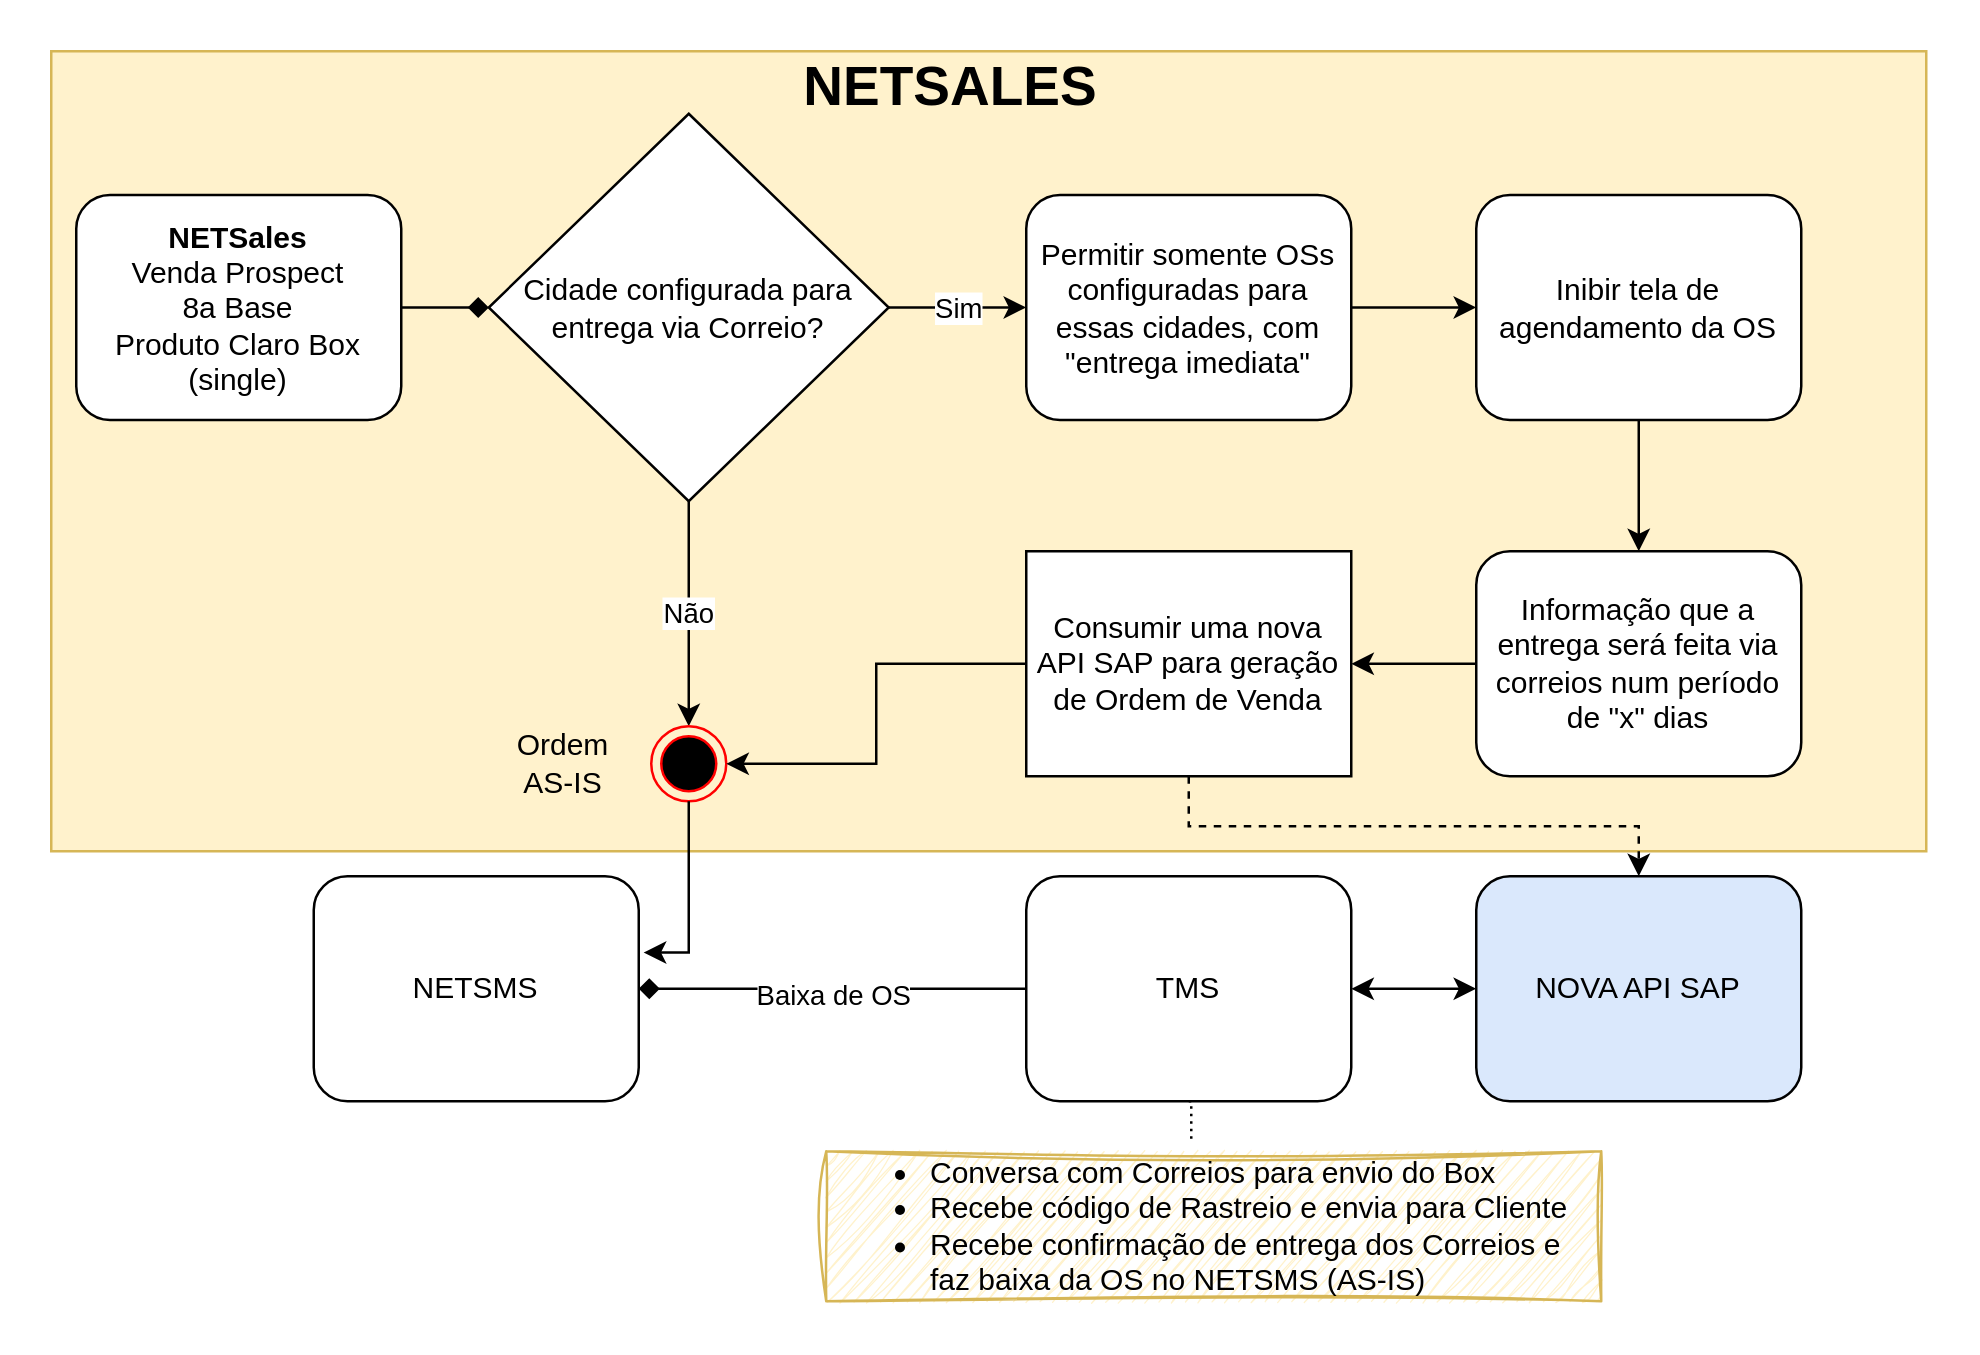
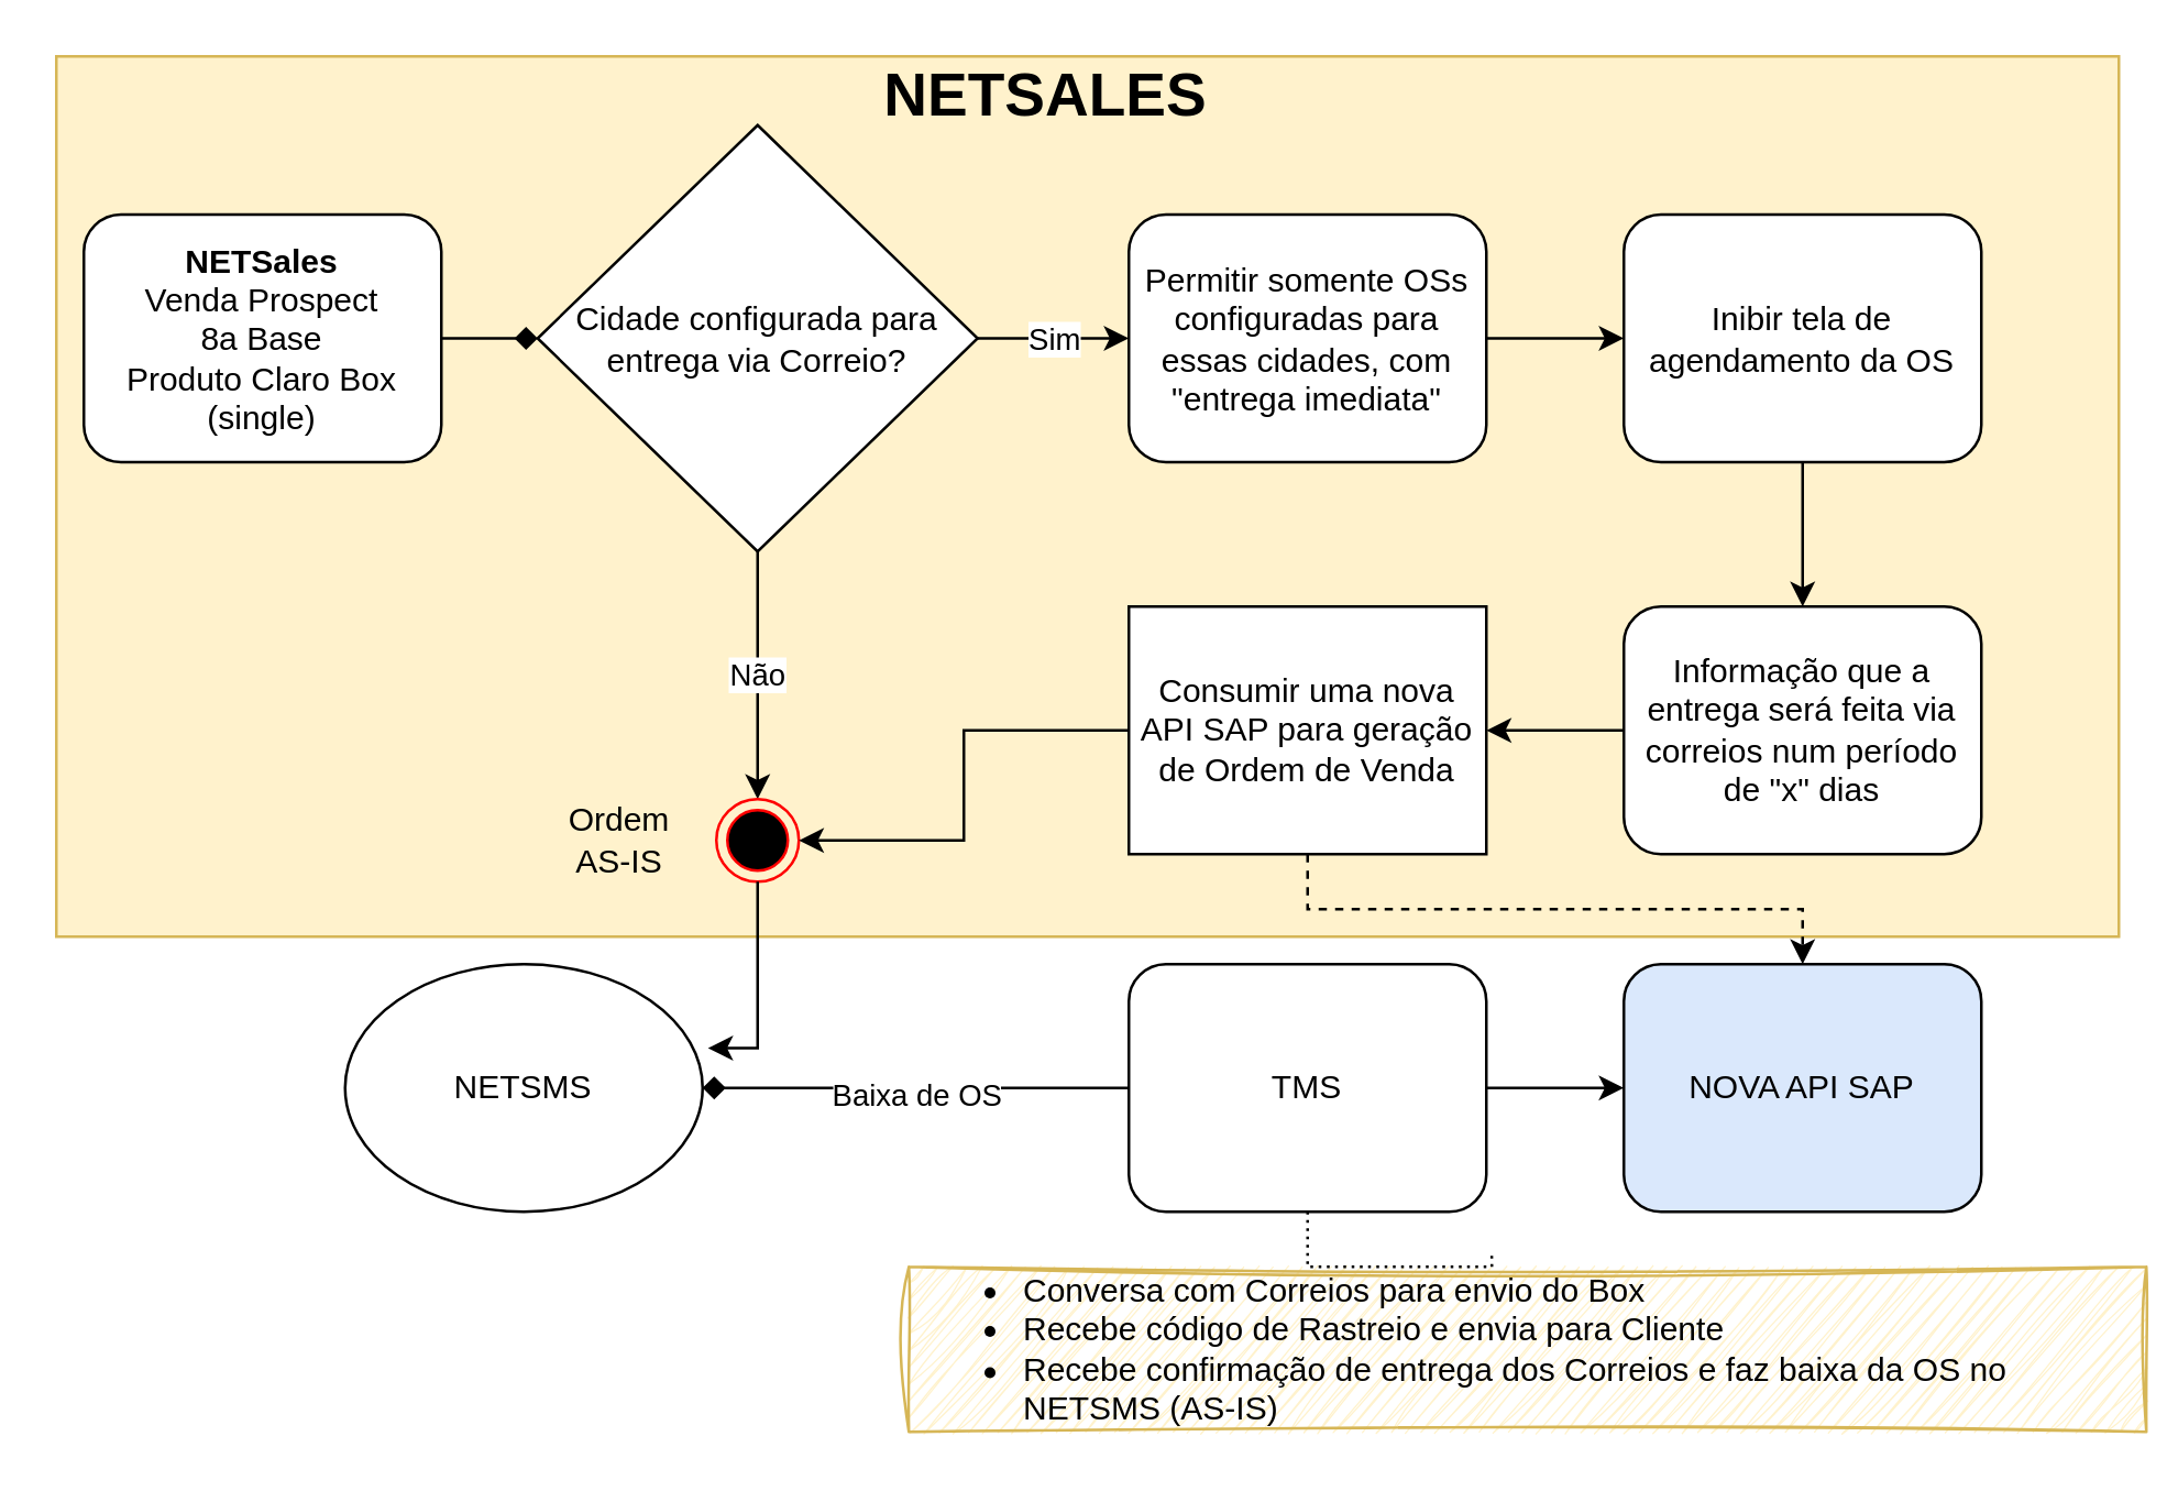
  <mxCell id="0" />
  <mxCell id="1" parent="0" />
  <mxCell id="2" value="&lt;h2 style=&quot;line-height: 120%;&quot;&gt;&lt;br&gt;&lt;/h2&gt;" style="rounded=0;whiteSpace=wrap;html=1;strokeColor=#d6b656;align=center;verticalAlign=middle;fontFamily=Helvetica;fontSize=12;fontColor=default;fillColor=#fff2cc;gradientColor=none;" parent="1" vertex="1"><mxGeometry x="20" width="750" height="320" as="geometry" y="20" /></mxCell>
  <mxCell id="3" style="edgeStyle=orthogonalEdgeStyle;rounded=0;orthogonalLoop=1;jettySize=auto;html=1;entryX=0;entryY=0.5;entryDx=0;entryDy=0;endArrow=diamond;" parent="1" source="4" target="7" edge="1"><mxGeometry relative="1" as="geometry" /></mxCell>
  <mxCell id="4" value="&lt;b&gt;NETSales&lt;/b&gt;&lt;br&gt;Venda Prospect&lt;br&gt;8a Base&lt;br&gt;Produto Claro Box (single)" style="rounded=1;whiteSpace=wrap;html=1;" parent="1" vertex="1"><mxGeometry x="30" y="77.5" width="130" height="90" as="geometry" /></mxCell>
  <mxCell id="5" value="Não" style="edgeStyle=orthogonalEdgeStyle;rounded=0;orthogonalLoop=1;jettySize=auto;html=1;entryX=0.5;entryY=0;entryDx=0;entryDy=0;" parent="1" source="7" target="8" edge="1"><mxGeometry relative="1" as="geometry" /></mxCell>
  <mxCell id="6" value="Sim" style="edgeStyle=orthogonalEdgeStyle;rounded=0;orthogonalLoop=1;jettySize=auto;html=1;entryX=0;entryY=0.5;entryDx=0;entryDy=0;" parent="1" source="7" target="11" edge="1"><mxGeometry relative="1" as="geometry" /></mxCell>
  <mxCell id="7" value="Cidade configurada para entrega via Correio?" style="rhombus;whiteSpace=wrap;html=1;" parent="1" vertex="1"><mxGeometry x="195" y="45" width="160" height="155" as="geometry" /></mxCell>
  <mxCell id="8" value="" style="ellipse;html=1;shape=endState;fillColor=#000000;strokeColor=#ff0000;" parent="1" vertex="1"><mxGeometry x="260" y="290" width="30" height="30" as="geometry" /></mxCell>
  <mxCell id="9" value="Ordem AS-IS" style="text;html=1;strokeColor=none;fillColor=none;align=center;verticalAlign=middle;whiteSpace=wrap;rounded=0;" parent="1" vertex="1"><mxGeometry x="195" y="290" width="60" height="30" as="geometry" /></mxCell>
  <mxCell id="10" style="edgeStyle=orthogonalEdgeStyle;rounded=0;orthogonalLoop=1;jettySize=auto;html=1;exitX=1;exitY=0.5;exitDx=0;exitDy=0;entryX=0;entryY=0.5;entryDx=0;entryDy=0;" parent="1" source="11" target="13" edge="1"><mxGeometry relative="1" as="geometry" /></mxCell>
  <mxCell id="11" value="Permitir somente OSs configuradas para essas cidades, com &quot;entrega imediata&quot;" style="rounded=1;whiteSpace=wrap;html=1;" parent="1" vertex="1"><mxGeometry x="410" y="77.5" width="130" height="90" as="geometry" /></mxCell>
  <mxCell id="12" style="edgeStyle=orthogonalEdgeStyle;rounded=0;orthogonalLoop=1;jettySize=auto;html=1;entryX=0.5;entryY=0;entryDx=0;entryDy=0;" parent="1" source="13" target="15" edge="1"><mxGeometry relative="1" as="geometry" /></mxCell>
  <mxCell id="13" value="Inibir tela de agendamento da OS" style="rounded=1;whiteSpace=wrap;html=1;" parent="1" vertex="1"><mxGeometry x="590" y="77.5" width="130" height="90" as="geometry" /></mxCell>
  <mxCell id="14" style="edgeStyle=orthogonalEdgeStyle;rounded=0;orthogonalLoop=1;jettySize=auto;html=1;entryX=1;entryY=0.5;entryDx=0;entryDy=0;" parent="1" source="15" target="18" edge="1"><mxGeometry relative="1" as="geometry" /></mxCell>
  <mxCell id="15" value="Informação que a entrega será feita via correios num período de &quot;x&quot; dias" style="rounded=1;whiteSpace=wrap;html=1;" parent="1" vertex="1"><mxGeometry x="590" y="220" width="130" height="90" as="geometry" /></mxCell>
  <mxCell id="16" style="edgeStyle=orthogonalEdgeStyle;rounded=0;orthogonalLoop=1;jettySize=auto;html=1;entryX=1;entryY=0.5;entryDx=0;entryDy=0;" parent="1" source="18" target="8" edge="1"><mxGeometry relative="1" as="geometry" /></mxCell>
  <mxCell id="17" style="edgeStyle=orthogonalEdgeStyle;rounded=0;orthogonalLoop=1;jettySize=auto;html=1;exitX=0.5;exitY=1;exitDx=0;exitDy=0;entryX=0.5;entryY=0;entryDx=0;entryDy=0;dashed=1;" parent="1" source="18" target="20" edge="1"><mxGeometry relative="1" as="geometry" /></mxCell>
  <mxCell id="18" value="Consumir uma nova API SAP para geração de Ordem de Venda" style="whiteSpace=wrap;html=1;rounded=0;" parent="1" vertex="1"><mxGeometry x="410" y="220" width="130" height="90" as="geometry" /></mxCell>
- <mxCell id="19" style="edgeStyle=orthogonalEdgeStyle;rounded=0;orthogonalLoop=1;jettySize=auto;html=1;entryX=1;entryY=0.5;entryDx=0;entryDy=0;startArrow=classic;startFill=1;" parent="1" source="20" target="23" edge="1"><mxGeometry relative="1" as="geometry" /></mxCell>
+ <mxCell id="19" style="edgeStyle=orthogonalEdgeStyle;rounded=0;orthogonalLoop=1;jettySize=auto;html=1;entryX=1;entryY=0.5;entryDx=0;entryDy=0;startArrow=classic;startFill=1;endArrow=none;" parent="1" source="20" target="23" edge="1"><mxGeometry relative="1" as="geometry" /></mxCell>
  <mxCell id="20" value="NOVA API SAP" style="rounded=1;whiteSpace=wrap;html=1;fillColor=#dae8fc;" parent="1" vertex="1"><mxGeometry x="590" y="350" width="130" height="90" as="geometry" /></mxCell>
  <mxCell id="21" style="edgeStyle=orthogonalEdgeStyle;rounded=0;orthogonalLoop=1;jettySize=auto;html=1;exitX=0;exitY=0.5;exitDx=0;exitDy=0;entryX=1;entryY=0.5;entryDx=0;entryDy=0;endArrow=diamond;" parent="1" source="23" target="25" edge="1"><mxGeometry relative="1" as="geometry" /></mxCell>
  <mxCell id="22" value="Baixa de OS" style="edgeLabel;html=1;align=center;verticalAlign=middle;resizable=0;points=[];" parent="21" vertex="1" connectable="0"><mxGeometry y="2" relative="1" as="geometry"><mxPoint as="offset" /></mxGeometry></mxCell>
  <mxCell id="23" value="TMS" style="rounded=1;whiteSpace=wrap;html=1;" parent="1" vertex="1"><mxGeometry x="410" y="350" width="130" height="90" as="geometry" /></mxCell>
- <mxCell id="24" value="&lt;div style=&quot;&quot;&gt;&lt;ul&gt;&lt;li&gt;&lt;span style=&quot;background-color: initial;&quot;&gt;Conversa com Correios para envio do Box&lt;/span&gt;&lt;/li&gt;&lt;li&gt;Recebe código de Rastreio e envia para Cliente&lt;/li&gt;&lt;li&gt;Recebe confirmação de entrega dos Correios e faz baixa da OS no NETSMS (AS-IS)&lt;/li&gt;&lt;/ul&gt;&lt;/div&gt;" style="text;html=1;strokeColor=#d6b656;fillColor=#fff2cc;align=left;verticalAlign=middle;whiteSpace=wrap;rounded=0;sketch=1;curveFitting=1;jiggle=2;" parent="1" vertex="1"><mxGeometry x="330" y="460" width="310" height="60" as="geometry" /></mxCell>
- <mxCell id="25" value="NETSMS" style="rounded=1;whiteSpace=wrap;html=1;" parent="1" vertex="1"><mxGeometry x="125" y="350" width="130" height="90" as="geometry" /></mxCell>
+ <mxCell id="24" value="&lt;div style=&quot;&quot;&gt;&lt;ul&gt;&lt;li&gt;&lt;span style=&quot;background-color: initial;&quot;&gt;Conversa com Correios para envio do Box&lt;/span&gt;&lt;/li&gt;&lt;li&gt;Recebe código de Rastreio e envia para Cliente&lt;/li&gt;&lt;li&gt;Recebe confirmação de entrega dos Correios e faz baixa da OS no NETSMS (AS-IS)&lt;/li&gt;&lt;/ul&gt;&lt;/div&gt;" style="text;html=1;strokeColor=#d6b656;fillColor=#fff2cc;align=left;verticalAlign=middle;whiteSpace=wrap;rounded=0;sketch=1;curveFitting=1;jiggle=2;" parent="1" vertex="1"><mxGeometry x="330" y="460" width="450" height="60" as="geometry" /></mxCell>
+ <mxCell id="25" value="NETSMS" style="ellipse;whiteSpace=wrap;html=1;" parent="1" vertex="1"><mxGeometry x="125" y="350" width="130" height="90" as="geometry" /></mxCell>
  <mxCell id="26" style="edgeStyle=orthogonalEdgeStyle;rounded=0;orthogonalLoop=1;jettySize=auto;html=1;exitX=0.5;exitY=1;exitDx=0;exitDy=0;entryX=0.471;entryY=-0.067;entryDx=0;entryDy=0;entryPerimeter=0;fontFamily=Helvetica;fontSize=12;fontColor=default;endArrow=none;endFill=0;dashed=1;dashPattern=1 2;" parent="1" source="23" target="24" edge="1"><mxGeometry relative="1" as="geometry" /></mxCell>
  <mxCell id="27" value="&lt;b style=&quot;font-size: 22px;&quot;&gt;NETSALES&lt;/b&gt;" style="text;html=1;strokeColor=none;fillColor=none;align=center;verticalAlign=middle;whiteSpace=wrap;rounded=0;fontSize=22;fontFamily=Helvetica;fontColor=default;" parent="1" vertex="1"><mxGeometry x="350" width="60" height="30" as="geometry" y="20" /></mxCell>
  <mxCell id="28" style="edgeStyle=orthogonalEdgeStyle;rounded=0;orthogonalLoop=1;jettySize=auto;html=1;exitX=0.5;exitY=1;exitDx=0;exitDy=0;entryX=1.015;entryY=0.339;entryDx=0;entryDy=0;entryPerimeter=0;fontFamily=Helvetica;fontSize=12;fontColor=default;" parent="1" source="8" target="25" edge="1"><mxGeometry relative="1" as="geometry"><Array as="points"><mxPoint x="275" y="381" /></Array></mxGeometry></mxCell>
